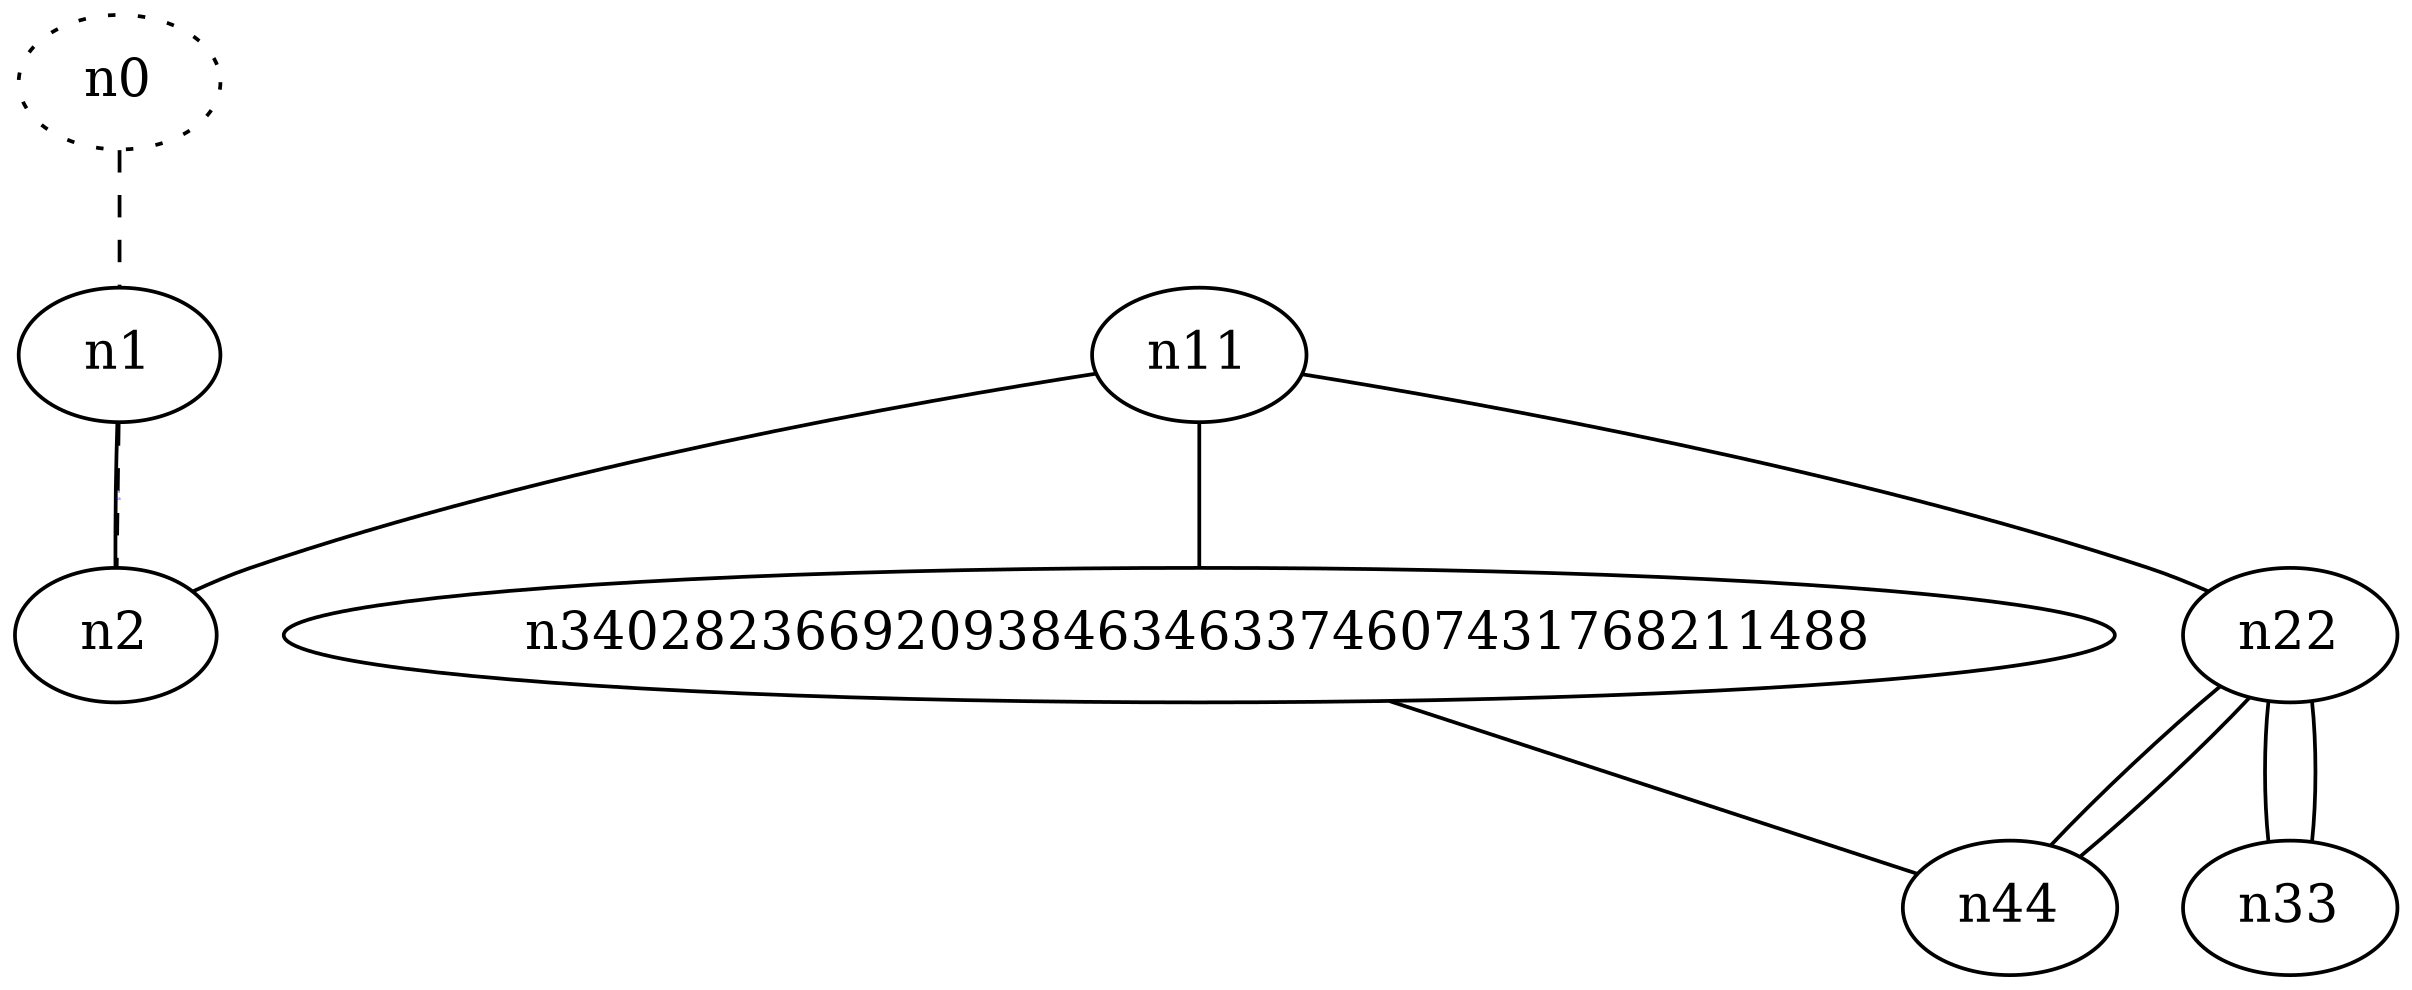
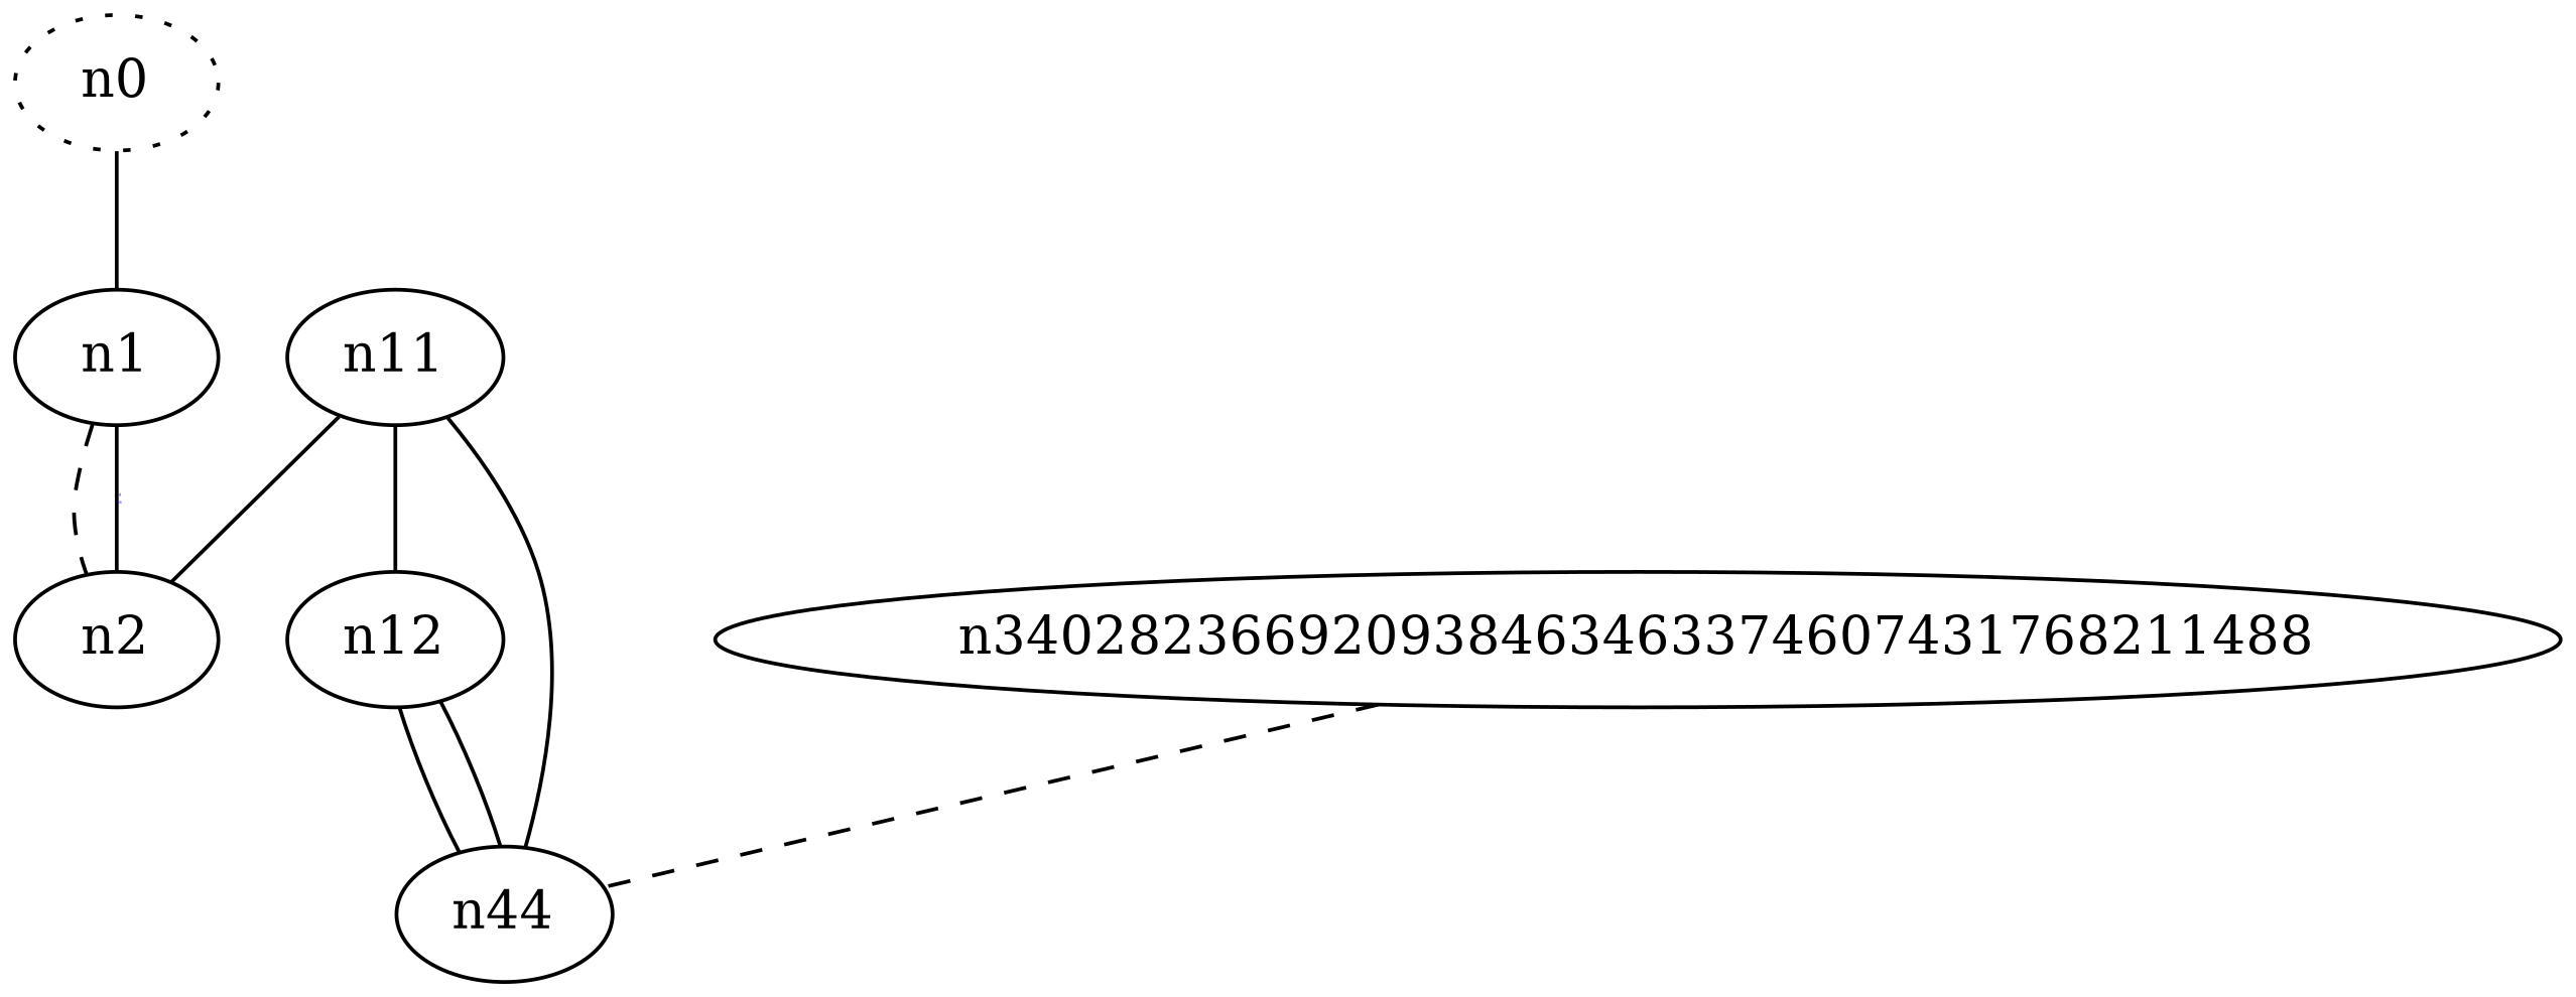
  graph {
    fontcolor=blue
    rankdir=TB
    n0 [fillcolor="#123456" style=dotted]
    n1
    n2
    n11
-   n22
+   n22 [label=n12]
    n44
-   n33
    n340282366920938463463374607431768211488
-   n0 -- n1 [style=dashed]
+   n0 -- n1 [style=solid]
    n1 -- n2 [style=dashed]
    n1 -- n2 [fontcolor=blue fontname="comic sans" fontsize=-3 label="d\n\l\G"]
    n11 -- n2
    n11 -- n22
-   n11 -- n340282366920938463463374607431768211488
+   n11 -- n44
    n22 -- n44
    n22 -- n44
-   n22 -- n33
-   n22 -- n33
-   n340282366920938463463374607431768211488 -- n44
+   n340282366920938463463374607431768211488 -- n44 [style=dashed]
  }
